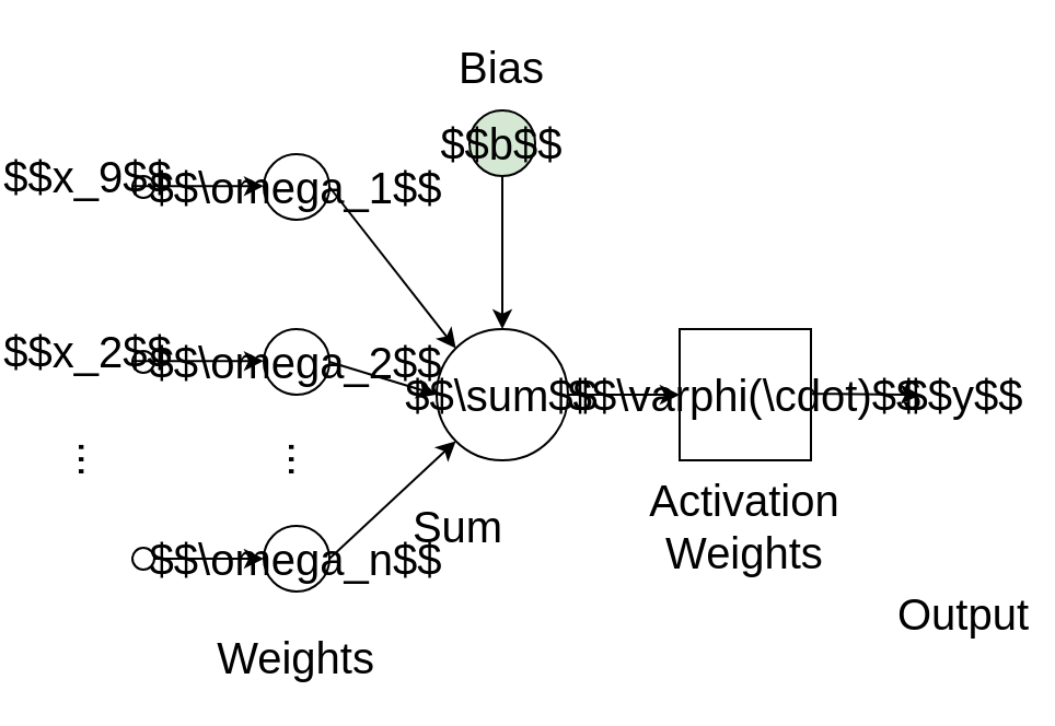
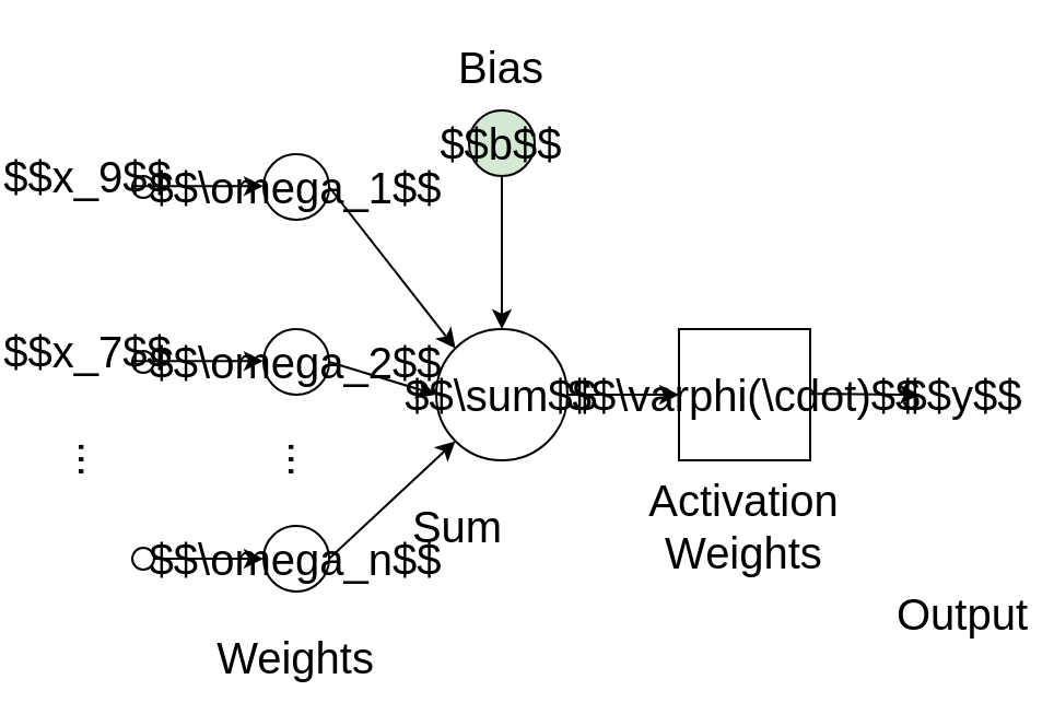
  <mxCell id="0" />
  <mxCell id="1" parent="0" />
  <mxCell id="2" value="" style="ellipse;whiteSpace=wrap;html=1;aspect=fixed;" vertex="1" parent="1"><mxGeometry x="60" y="80" width="10" height="10" as="geometry" /></mxCell>
  <mxCell id="3" value="" style="ellipse;whiteSpace=wrap;html=1;aspect=fixed;" vertex="1" parent="1"><mxGeometry x="60" y="160" width="10" height="10" as="geometry" /></mxCell>
  <mxCell id="4" value="" style="ellipse;whiteSpace=wrap;html=1;aspect=fixed;" vertex="1" parent="1"><mxGeometry x="60" y="250" width="10" height="10" as="geometry" /></mxCell>
  <mxCell id="5" value="&lt;span style=&quot;font-size: 20px&quot;&gt;$$x_9$$&lt;/span&gt;" style="text;html=1;strokeColor=none;fillColor=none;align=center;verticalAlign=middle;whiteSpace=wrap;rounded=0;" vertex="1" parent="1"><mxGeometry x="20" y="70" width="40" height="20" as="geometry" /></mxCell>
- <mxCell id="6" value="&lt;span style=&quot;font-size: 20px&quot;&gt;$$x_2$$&lt;/span&gt;" style="text;html=1;strokeColor=none;fillColor=none;align=center;verticalAlign=middle;whiteSpace=wrap;rounded=0;" vertex="1" parent="1"><mxGeometry x="20" y="150" width="40" height="20" as="geometry" /></mxCell>
+ <mxCell id="6" value="&lt;span style=&quot;font-size: 20px&quot;&gt;$$x_7$$&lt;/span&gt;" style="text;html=1;strokeColor=none;fillColor=none;align=center;verticalAlign=middle;whiteSpace=wrap;rounded=0;" vertex="1" parent="1"><mxGeometry x="20" y="150" width="40" height="20" as="geometry" /></mxCell>
  <mxCell id="7" value="&lt;span style=&quot;font-size: 20px&quot;&gt;...&lt;/span&gt;" style="text;html=1;strokeColor=none;fillColor=none;align=center;verticalAlign=middle;whiteSpace=wrap;rounded=0;rotation=90;" vertex="1" parent="1"><mxGeometry x="24" y="200" width="40" height="20" as="geometry" /></mxCell>
  <mxCell id="8" value="&lt;font style=&quot;font-size: 20px&quot;&gt;$$\omega_1$$&lt;/font&gt;" style="ellipse;whiteSpace=wrap;html=1;aspect=fixed;" vertex="1" parent="1"><mxGeometry x="120" y="70" width="30" height="30" as="geometry" /></mxCell>
  <mxCell id="9" value="&lt;font style=&quot;font-size: 20px&quot;&gt;$$\omega_2$$&lt;/font&gt;" style="ellipse;whiteSpace=wrap;html=1;aspect=fixed;" vertex="1" parent="1"><mxGeometry x="120" y="150" width="30" height="30" as="geometry" /></mxCell>
  <mxCell id="10" value="&lt;font style=&quot;font-size: 20px&quot;&gt;$$\omega_n$$&lt;/font&gt;" style="ellipse;whiteSpace=wrap;html=1;aspect=fixed;" vertex="1" parent="1"><mxGeometry x="120" y="240" width="30" height="30" as="geometry" /></mxCell>
  <mxCell id="11" value="&lt;span style=&quot;font-size: 20px&quot;&gt;...&lt;/span&gt;" style="text;html=1;strokeColor=none;fillColor=none;align=center;verticalAlign=middle;whiteSpace=wrap;rounded=0;rotation=90;" vertex="1" parent="1"><mxGeometry x="120" y="200" width="40" height="20" as="geometry" /></mxCell>
  <mxCell id="12" value="" style="endArrow=classic;html=1;entryX=0;entryY=0.5;entryDx=0;entryDy=0;exitX=1;exitY=0.5;exitDx=0;exitDy=0;" edge="1" parent="1" source="4" target="10"><mxGeometry width="50" height="50" relative="1" as="geometry"><mxPoint x="50" y="280" as="sourcePoint" /><mxPoint x="100" y="230" as="targetPoint" /></mxGeometry></mxCell>
  <mxCell id="13" value="" style="endArrow=classic;html=1;entryX=0;entryY=0.5;entryDx=0;entryDy=0;exitX=1;exitY=0.5;exitDx=0;exitDy=0;" edge="1" parent="1"><mxGeometry width="50" height="50" relative="1" as="geometry"><mxPoint x="60" y="164.58" as="sourcePoint" /><mxPoint x="120" y="164.58" as="targetPoint" /></mxGeometry></mxCell>
  <mxCell id="14" value="" style="endArrow=classic;html=1;entryX=0;entryY=0.5;entryDx=0;entryDy=0;exitX=1;exitY=0.5;exitDx=0;exitDy=0;" edge="1" parent="1"><mxGeometry width="50" height="50" relative="1" as="geometry"><mxPoint x="60" y="84.58" as="sourcePoint" /><mxPoint x="120" y="84.58" as="targetPoint" /></mxGeometry></mxCell>
  <mxCell id="15" value="&lt;font style=&quot;font-size: 20px&quot;&gt;$$\sum$$&lt;/font&gt;" style="ellipse;whiteSpace=wrap;html=1;aspect=fixed;" vertex="1" parent="1"><mxGeometry x="199" y="150" width="60" height="60" as="geometry" /></mxCell>
  <mxCell id="16" value="" style="endArrow=classic;html=1;entryX=0;entryY=0;entryDx=0;entryDy=0;exitX=1;exitY=0.5;exitDx=0;exitDy=0;" edge="1" parent="1" source="8" target="15"><mxGeometry width="50" height="50" relative="1" as="geometry"><mxPoint x="179" y="129.17" as="sourcePoint" /><mxPoint x="239" y="129.17" as="targetPoint" /></mxGeometry></mxCell>
  <mxCell id="17" value="" style="endArrow=classic;html=1;exitX=1;exitY=0.5;exitDx=0;exitDy=0;entryX=0;entryY=0.5;entryDx=0;entryDy=0;" edge="1" parent="1" source="9" target="15"><mxGeometry width="50" height="50" relative="1" as="geometry"><mxPoint x="149" y="135" as="sourcePoint" /><mxPoint x="179" y="190" as="targetPoint" /></mxGeometry></mxCell>
  <mxCell id="18" value="" style="endArrow=classic;html=1;exitX=1;exitY=0.5;exitDx=0;exitDy=0;entryX=0;entryY=1;entryDx=0;entryDy=0;" edge="1" parent="1" source="10" target="15"><mxGeometry width="50" height="50" relative="1" as="geometry"><mxPoint x="159" y="145" as="sourcePoint" /><mxPoint x="199" y="245" as="targetPoint" /></mxGeometry></mxCell>
  <mxCell id="19" value="&lt;font style=&quot;font-size: 20px&quot;&gt;$$b$$&lt;/font&gt;" style="ellipse;whiteSpace=wrap;html=1;aspect=fixed;fillColor=#d5e8d4;" vertex="1" parent="1"><mxGeometry x="214" y="50" width="30" height="30" as="geometry" /></mxCell>
  <mxCell id="20" value="" style="endArrow=classic;html=1;exitX=0.5;exitY=1;exitDx=0;exitDy=0;entryX=0.5;entryY=0;entryDx=0;entryDy=0;" edge="1" parent="1" source="19" target="15"><mxGeometry width="50" height="50" relative="1" as="geometry"><mxPoint x="149" y="135" as="sourcePoint" /><mxPoint x="249" y="130" as="targetPoint" /></mxGeometry></mxCell>
  <mxCell id="21" value="&lt;span style=&quot;font-size: 20px&quot;&gt;Bias&lt;/span&gt;" style="text;html=1;strokeColor=none;fillColor=none;align=center;verticalAlign=middle;whiteSpace=wrap;rounded=0;" vertex="1" parent="1"><mxGeometry x="209" y="20" width="40" height="20" as="geometry" /></mxCell>
  <mxCell id="22" value="&lt;font style=&quot;font-size: 20px&quot;&gt;$$\varphi(\cdot)$$&lt;/font&gt;" style="whiteSpace=wrap;html=1;aspect=fixed;" vertex="1" parent="1"><mxGeometry x="310" y="150" width="60" height="60" as="geometry" /></mxCell>
  <mxCell id="23" value="" style="endArrow=classic;html=1;exitX=1;exitY=0.5;exitDx=0;exitDy=0;entryX=0;entryY=0.5;entryDx=0;entryDy=0;" edge="1" parent="1" source="15" target="22"><mxGeometry width="50" height="50" relative="1" as="geometry"><mxPoint x="114" y="265" as="sourcePoint" /><mxPoint x="217.787" y="211.213" as="targetPoint" /></mxGeometry></mxCell>
  <mxCell id="24" value="" style="endArrow=classic;html=1;exitX=1;exitY=0.5;exitDx=0;exitDy=0;" edge="1" parent="1"><mxGeometry width="50" height="50" relative="1" as="geometry"><mxPoint x="370" y="179.58" as="sourcePoint" /><mxPoint x="420" y="180" as="targetPoint" /></mxGeometry></mxCell>
  <mxCell id="25" value="&lt;span style=&quot;font-size: 20px&quot;&gt;$$y$$&lt;/span&gt;" style="text;html=1;strokeColor=none;fillColor=none;align=center;verticalAlign=middle;whiteSpace=wrap;rounded=0;" vertex="1" parent="1"><mxGeometry x="420" y="170" width="40" height="20" as="geometry" /></mxCell>
  <mxCell id="26" value="&lt;span style=&quot;font-size: 20px&quot;&gt;Weights&lt;/span&gt;" style="text;html=1;strokeColor=none;fillColor=none;align=center;verticalAlign=middle;whiteSpace=wrap;rounded=0;" vertex="1" parent="1"><mxGeometry x="115" y="290" width="40" height="20" as="geometry" /></mxCell>
  <mxCell id="27" value="&lt;span style=&quot;font-size: 20px&quot;&gt;Sum&lt;/span&gt;" style="text;html=1;strokeColor=none;fillColor=none;align=center;verticalAlign=middle;whiteSpace=wrap;rounded=0;" vertex="1" parent="1"><mxGeometry x="189" y="230" width="40" height="20" as="geometry" /></mxCell>
  <mxCell id="28" value="&lt;div&gt;&lt;span style=&quot;font-size: 20px&quot;&gt;Activation&lt;/span&gt;&lt;/div&gt;&lt;div&gt;&lt;span style=&quot;font-size: 20px&quot;&gt;Weights&lt;/span&gt;&lt;/div&gt;" style="text;html=1;strokeColor=none;fillColor=none;align=center;verticalAlign=middle;whiteSpace=wrap;rounded=0;" vertex="1" parent="1"><mxGeometry x="320" y="230" width="40" height="20" as="geometry" /></mxCell>
  <mxCell id="29" value="&lt;span style=&quot;font-size: 20px&quot;&gt;Output&lt;/span&gt;" style="text;html=1;strokeColor=none;fillColor=none;align=center;verticalAlign=middle;whiteSpace=wrap;rounded=0;" vertex="1" parent="1"><mxGeometry x="420" y="270" width="40" height="20" as="geometry" /></mxCell>
